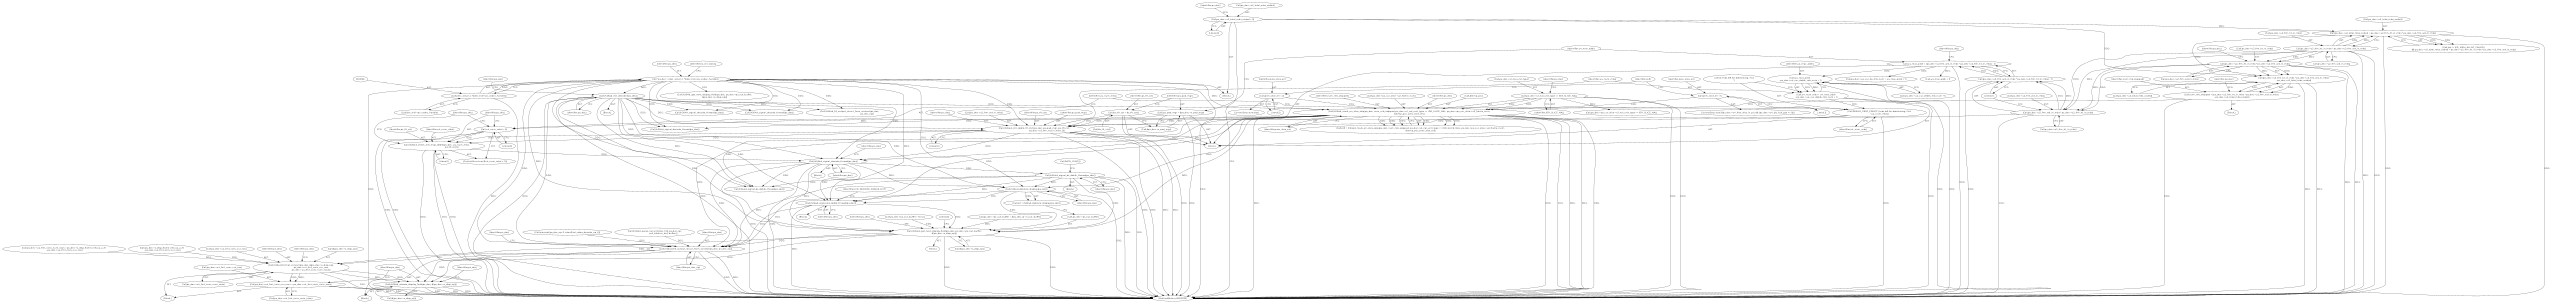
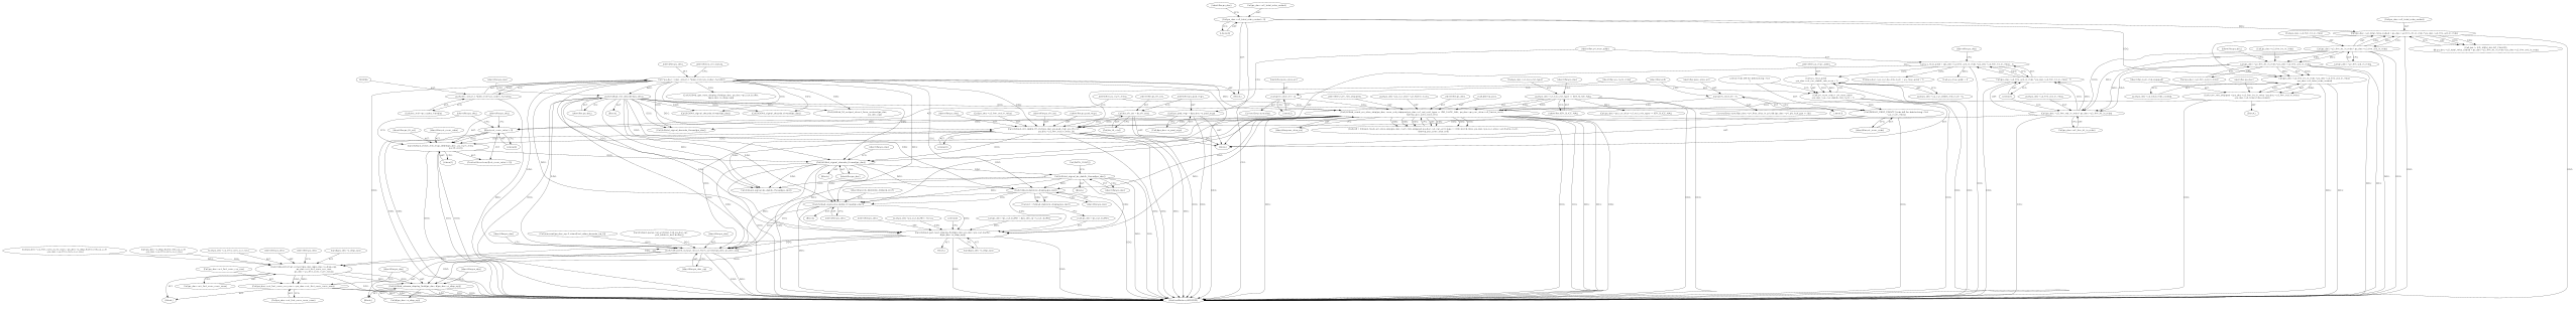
  digraph {
    fontname=Montserrat
    node [fontname=Montserrat]
    edge [fontname=Montserrat]
    n1 [label="(Call,ih264d_signal_bs_deblk_thread(ps_dec))"]
    n2 [label="(Call,ih264d_get_next_display_field(ps_dec, ps_dec->ps_out_buffer,\n &(ps_dec->s_disp_op)))"]
    n3 [label="(Call,ih264d_fill_output_struct_from_context(ps_dec, ps_dec_op))"]
    n4 [label="(Identifier,ps_dec)"]
    n5 [label="(Block,)"]
    n6 [label="(MethodReturn,WORD32)"]
    n7 [label="(Call,ih264d_format_convert(ps_dec, &(ps_dec->s_disp_op),\n                                  ps_dec->u4_fmt_conv_cur_row,\n                                  ps_dec->u4_fmt_conv_num_rows))"]
    n8 [label="(Call,ih264d_release_display_field(ps_dec, &(ps_dec->s_disp_op)))"]
    n9 [label="(Block,)"]
    n10 [label="(Call,&(ps_dec->s_disp_op))"]
    n11 [label="(Identifier,ps_dec_op)"]
    n12 [label="(Block,)"]
    n13 [label="(Call,ih264d_init_decoder(ps_dec))"]
    n14 [label="(Call,ih264d_deblock_display(ps_dec))"]
    n15 [label="(Call,ih264d_signal_decode_thread(ps_dec))"]
    n16 [label="(Call,ih264d_init_deblk_tfr_ctxt(ps_dec, ps_pad_mgr, ps_tfr_cxt,\n                                           ps_dec->u2_frm_wd_in_mbs, 0))"]
    n17 [label="(Call,ih264d_mark_err_slice_skip(ps_dec, num_mb_skipped, ps_dec->u1_nal_unit_type == IDR_SLICE_NAL, ps_dec->ps_cur_slice->u2_frame_num,\n &temp_poc, prev_slice_err))"]
    n18 [label="(Call,ih264d_signal_decode_thread(ps_dec))"]
    n19 [label="(Call,ih264d_signal_decode_thread(ps_dec))"]
    n20 [label="(Call,ih264d_fill_output_struct_from_context(ps_dec,\n                                                           ps_dec_op))"]
    n21 [label="(Call,ih264d_signal_bs_deblk_thread(ps_dec))"]
    n22 [label="(Call,ih264d_signal_decode_thread(ps_dec))"]
    n23 [label="(Identifier,ps_dec)"]
    n24 [label="(Block,)"]
    n25 [label="(Call,ret = ih264d_deblock_display(ps_dec))"]
    n26 [label="(Identifier,ps_dec)"]
    n27 [label="(Call,ih264d_signal_bs_deblk_thread(ps_dec))"]
    n28 [label="(Identifier,ps_dec)"]
    n29 [label="(Block,)"]
    n30 [label="(Call,ih264d_check_mb_map_deblk(ps_dec, u4_num_mbs,\n                                                   ps_tfr_cxt,1))"]
    n31 [label="(Literal,0)"]
    n32 [label="(Block,)"]
    n33 [label="(Identifier,prev_slice_err)"]
    n34 [label="(Call,ret1 = ih264d_mark_err_slice_skip(ps_dec, num_mb_skipped, ps_dec->u1_nal_unit_type == IDR_SLICE_NAL, ps_dec->ps_cur_slice->u2_frame_num,\n &temp_poc, prev_slice_err))"]
    n35 [label="(Call,* ps_dec = (dec_struct_t *)(dec_hdl->pv_codec_handle))"]
    n36 [label="(Call,(dec_struct_t *)(dec_hdl->pv_codec_handle))"]
    n37 [label="(Call,ih264d_get_next_display_field(ps_dec, ps_dec->ps_out_buffer,\n &(ps_dec->s_disp_op)))"]
    n38 [label="(Block,)"]
    n39 [label="(Call,dec_hdl->pv_codec_handle)"]
    n40 [label="(Call,ps_dec->ps_out_buffer)"]
    n41 [label="(Block,)"]
    n42 [label="(Identifier,ps_dec)"]
    n43 [label="(ControlStructure,if(u4_num_mbs != 0))"]
    n44 [label="(Literal,1)"]
    n45 [label="(Call,num_mb_skipped = (ps_dec->u2_frm_ht_in_mbs * ps_dec->u2_frm_wd_in_mbs)\n - ps_dec->u2_total_mbs_coded)"]
    n46 [label="(Call,(ps_dec->u2_frm_ht_in_mbs * ps_dec->u2_frm_wd_in_mbs)\n - ps_dec->u2_total_mbs_coded)"]
    n47 [label="(Block,)"]
    n48 [label="(Call,ps_dec->u2_total_mbs_coded)"]
    n49 [label="(Call,ps_dec->u2_frm_ht_in_mbs * ps_dec->u2_frm_wd_in_mbs)"]
    n50 [label="(Call,ps_dec->u2_frm_wd_in_mbs * ps_dec->u2_frm_ht_in_mbs)"]
    n51 [label="(Call,ps_dec->u2_frm_wd_in_mbs)"]
    n52 [label="(Call,(ps_dec->u2_frm_wd_in_mbs * ps_dec->u2_frm_ht_in_mbs) - 1)"]
    n53 [label="(Call,ps_dec->u2_frm_ht_in_mbs)"]
    n54 [label="(Call,ps_dec->u2_frm_ht_in_mbs * ps_dec->u2_frm_wd_in_mbs)"]
    n55 [label="(Call,ps_dec->u2_total_mbs_coded < ps_dec->u2_frm_ht_in_mbs * ps_dec->u2_frm_wd_in_mbs)"]
    n56 [label="(Call,ps_dec->u2_frm_wd_in_mbs)"]
    n57 [label="(Call,(ret != IVD_MEM_ALLOC_FAILED)\n && ps_dec->u2_total_mbs_coded < ps_dec->u2_frm_ht_in_mbs * ps_dec->u2_frm_wd_in_mbs)"]
    n58 [label="(Call,ps_dec->u2_total_mbs_coded = 0)"]
    n59 [label="(Literal,0)"]
    n60 [label="(Call,ps_dec->u1_nal_unit_type == IDR_SLICE_NAL)"]
    n61 [label="(Call,ps_dec->ps_cur_slice->u1_nal_unit_type == IDR_SLICE_NAL)"]
    n62 [label="(Identifier,IDR_SLICE_NAL)"]
    n63 [label="(Call,prev_slice_err = 2)"]
    n64 [label="(Literal,2)"]
    n65 [label="(ControlStructure,else)"]
    n66 [label="(Call,prev_slice_err = 1)"]
    n67 [label="(Literal,1)"]
    n68 [label="(ControlStructure,if(ps_dec->u4_first_slice_in_pic && (ps_dec->u4_pic_buf_got == 0)))"]
    n69 [label="(Call,*ps_pad_mgr = &ps_dec->s_pad_mgr)"]
    n70 [label="(Call,&ps_dec->s_pad_mgr)"]
    n71 [label="(Call,*ps_tfr_cxt = &s_tfr_ctxt)"]
    n72 [label="(Call,&s_tfr_ctxt)"]
    n73 [label="(Call,u4_max_addr = (ps_dec->u2_frm_wd_in_mbs * ps_dec->u2_frm_ht_in_mbs) - 1)"]
    n74 [label="(Literal,1)"]
-   n75 [label="(Call,u4_num_mbs != 0)"]
+   n75 [label="(Block,u4_num_mbs != 0)"]
    n76 [label="(Literal,0)"]
    n77 [label="(Call,DEBUG_PERF_PRINTF(\"mbs left for deblocking= %d \n\",u4_num_mbs))"]
    n78 [label="(Identifier,u4_num_mbs)"]
    n79 [label="(Call,u4_num_mbs = u4_max_addr\n - ps_dec->u4_cur_deblk_mb_num + 1)"]
    n80 [label="(Call,u4_max_addr\n - ps_dec->u4_cur_deblk_mb_num + 1)"]
    n81 [label="(Call,ps_dec->u4_cur_deblk_mb_num + 1)"]
    n82 [label="(Call,ps_dec->u4_cur_bs_mb_num = u4_max_addr + 1)"]
    n83 [label="(Call,u4_max_addr + 1)"]
    n84 [label="(Call,ps_dec->u4_fmt_conv_cur_row += ps_dec->u4_fmt_conv_num_rows)"]
    n85 [label="(Call,ps_dec->u4_fmt_conv_num_rows)"]
    n86 [label="(Block,)"]
    n87 [label="(Call,&(ps_dec->s_disp_op))"]
    n88 [label="(Call,ps_dec->u4_fmt_conv_num_rows)"]
    n89 [label="(Identifier,ps_dec)"]
    n90 [label="(Identifier,ps_dec)"]
    n91 [label="(Call,ih264d_parse_nal_unit(dec_hdl, ps_dec_op,\n                              pu1_bitstrm_buf, buflen))"]
    n92 [label="(Identifier,ps_tfr_cxt)"]
    n93 [label="(Identifier,ps_dec)"]
    n94 [label="(Identifier,ps_pad_mgr)"]
    n95 [label="(Identifier,ps_pad_mgr)"]
    n96 [label="(Identifier,num_mb_skipped)"]
    n97 [label="(Identifier,ps_tfr_cxt)"]
    n98 [label="(Call,ps_dec->u2_frm_ht_in_mbs)"]
    n99 [label="(Identifier,ps_dec)"]
    n100 [label="(Call,ps_dec->u2_frm_ht_in_mbs)"]
    n101 [label="(Identifier,u4_max_addr)"]
    n102 [label="(Identifier,u4_max_addr)"]
    n103 [label="(Identifier,ps_dec)"]
    n104 [label="(Identifier,ps_tfr_cxt)"]
    n105 [label="(Literal,0)"]
    n106 [label="(Identifier,ps_dec)"]
    n107 [label="(Identifier,u4_num_mbs)"]
    n108 [label="(Call,ps_dec->u2_total_mbs_coded)"]
    n109 [label="(Identifier,ps_dec)"]
    n110 [label="(Identifier,ps_dec)"]
    n111 [label="(Identifier,prev_slice_err)"]
    n112 [label="(Identifier,ps_dec)"]
    n113 [label="(Identifier,ps_dec)"]
    n114 [label="(Call,DATA_SYNC())"]
    n115 [label="(Call,ps_dec->u4_fmt_conv_cur_row)"]
    n116 [label="(Identifier,ps_dec)"]
    n117 [label="(Call,&(ps_dec->s_disp_op))"]
    n118 [label="(Identifier,ps_dec)"]
    n119 [label="(Identifier,ps_dec)"]
    n120 [label="(Identifier,ps_dec)"]
    n121 [label="(Identifier,ps_dec)"]
    n122 [label="(Call,ps_dec->u2_frm_wd_in_mbs)"]
    n123 [label="(Call,ps_dec->u4_fmt_conv_num_rows = ps_dec->s_disp_frame_info.u4_y_ht\n - ps_dec->u4_fmt_conv_cur_row)"]
    n124 [label="(Call,ps_dec->u1_nal_unit_type)"]
    n125 [label="(Identifier,IVD_DECODE_FRAME_OUT)"]
    n126 [label="(Literal,\"mbs left for deblocking= %d \n\")"]
    n127 [label="(Call,&temp_poc)"]
    n128 [label="(Call,ps_dec->u2_frm_wd_in_mbs)"]
    n129 [label="(Call,ps_dec->s_disp_frame_info.u4_y_ht\n - ps_dec->u4_fmt_conv_cur_row)"]
    n130 [label="(Call,ps_dec->ps_out_buffer = &ps_dec_ip->s_out_buffer)"]
    n131 [label="(Identifier,prev_slice_err)"]
    n132 [label="(Identifier,i4_err_status)"]
    n133 [label="(Identifier,ret1)"]
    n134 [label="(Identifier,ps_dec)"]
    n135 [label="(Identifier,u4_num_mbs)"]
    n136 [label="(Call,memset(ps_dec_op, 0, sizeof(ivd_video_decode_op_t)))"]
    n137 [label="(Identifier,num_mb_skipped)"]
    n138 [label="(Call,ps_dec->ps_cur_slice->u2_frame_num)"]
    n139 [label="(Identifier,ps_dec)"]
    n140 [label="(Identifier,u4_num_mbs)"]
    n141 [label="(Call,ps_dec->u2_total_mbs_coded)"]
    n142 [label="(Call,ps_dec->u4_fmt_conv_cur_row)"]
    n143 [label="(Identifier,ps_dec)"]
    n144 [label="(Identifier,ps_dec)"]
    n145 [label="(Call,ps_dec->ps_out_buffer = NULL)"]
    1000156
    n1 -> n2 [label="DDG: "]
    n1 -> n3 [label="DDG: "]
    n1 -> n4 [label="CFG: "]
    n1 -> n5 [label="AST: "]
    n1 -> n6 [label="DDG: "]
    n2 -> n3 [label="DDG: "]
    n2 -> n6 [label="DDG: "]
    n2 -> n6 [label="DDG: "]
    n2 -> n7 [label="DDG: "]
    n2 -> n8 [label="DDG: "]
    n2 -> n9 [label="AST: "]
    n2 -> n10 [label="CFG: "]
    n3 -> n6 [label="DDG: "]
    n3 -> n6 [label="DDG: "]
    n3 -> n7 [label="DDG: "]
    n3 -> n8 [label="DDG: "]
    n3 -> n11 [label="CFG: "]
    n3 -> n12 [label="AST: "]
    n4 -> n1 [label="AST: "]
    n7 -> n6 [label="DDG: "]
    n7 -> n8 [label="DDG: "]
    n7 -> n8 [label="DDG: "]
    n7 -> n84 [label="DDG: "]
    n7 -> n84 [label="DDG: "]
    n7 -> n85 [label="CFG: "]
    n7 -> n86 [label="AST: "]
    n8 -> n6 [label="DDG: "]
    n8 -> n6 [label="DDG: "]
    n8 -> n6 [label="DDG: "]
    n8 -> n12 [label="AST: "]
    n8 -> n87 [label="CFG: "]
    n10 -> n2 [label="AST: "]
    n11 -> n3 [label="AST: "]
    n13 -> n1 [label="DDG: "]
    n13 -> n2 [label="DDG: "]
    n13 -> n3 [label="DDG: "]
    n13 -> n6 [label="DDG: "]
    n13 -> n6 [label="DDG: "]
    n13 -> n14 [label="DDG: "]
    n13 -> n15 [label="DDG: "]
    n13 -> n16 [label="DDG: "]
    n13 -> n17 [label="DDG: "]
    n13 -> n18 [label="DDG: "]
    n13 -> n19 [label="DDG: "]
    n13 -> n20 [label="DDG: "]
    n13 -> n21 [label="DDG: "]
    n13 -> n22 [label="DDG: "]
    n13 -> n23 [label="CFG: "]
    n13 -> n24 [label="AST: "]
    n14 -> n1 [label="DDG: "]
    n14 -> n2 [label="DDG: "]
    n14 -> n3 [label="DDG: "]
    n14 -> n6 [label="DDG: "]
    n14 -> n25 [label="AST: "]
    n14 -> n25 [label="DDG: "]
    n14 -> n26 [label="CFG: "]
    n15 -> n1 [label="DDG: "]
    n15 -> n2 [label="DDG: "]
    n15 -> n3 [label="DDG: "]
    n15 -> n6 [label="DDG: "]
    n15 -> n6 [label="DDG: "]
    n15 -> n14 [label="DDG: "]
    n15 -> n21 [label="DDG: "]
    n15 -> n27 [label="DDG: "]
    n15 -> n28 [label="CFG: "]
    n15 -> n29 [label="AST: "]
    n16 -> n6 [label="DDG: "]
    n16 -> n6 [label="DDG: "]
    n16 -> n6 [label="DDG: "]
    n16 -> n6 [label="DDG: "]
    n16 -> n15 [label="DDG: "]
    n16 -> n30 [label="DDG: "]
    n16 -> n30 [label="DDG: "]
    n16 -> n31 [label="CFG: "]
    n16 -> n32 [label="AST: "]
    n17 -> n1 [label="DDG: "]
    n17 -> n2 [label="DDG: "]
    n17 -> n3 [label="DDG: "]
    n17 -> n6 [label="DDG: "]
    n17 -> n6 [label="DDG: "]
    n17 -> n6 [label="DDG: "]
    n17 -> n6 [label="DDG: "]
    n17 -> n6 [label="DDG: "]
    n17 -> n6 [label="DDG: "]
    n17 -> n14 [label="DDG: "]
    n17 -> n15 [label="DDG: "]
    n17 -> n16 [label="DDG: "]
    n17 -> n18 [label="DDG: "]
    n17 -> n21 [label="DDG: "]
    n17 -> n33 [label="CFG: "]
    n17 -> n34 [label="AST: "]
    n17 -> n34 [label="DDG: "]
    n17 -> n34 [label="DDG: "]
    n17 -> n34 [label="DDG: "]
    n17 -> n34 [label="DDG: "]
    n17 -> n34 [label="DDG: "]
    n17 -> n34 [label="DDG: "]
    n23 -> n13 [label="AST: "]
    n25 -> n40 [label="CFG: "]
    n26 -> n14 [label="AST: "]
    n27 -> n1 [label="DDG: "]
    n27 -> n2 [label="DDG: "]
    n27 -> n3 [label="DDG: "]
    n27 -> n6 [label="DDG: "]
    n27 -> n6 [label="DDG: "]
    n27 -> n14 [label="DDG: "]
    n27 -> n21 [label="DDG: "]
    n27 -> n41 [label="AST: "]
    n27 -> n42 [label="CFG: "]
    n28 -> n15 [label="AST: "]
    n30 -> n6 [label="DDG: "]
    n30 -> n6 [label="DDG: "]
    n30 -> n6 [label="DDG: "]
    n30 -> n15 [label="DDG: "]
    n30 -> n43 [label="AST: "]
    n30 -> n44 [label="CFG: "]
    n31 -> n16 [label="AST: "]
    n33 -> n17 [label="AST: "]
    n34 -> n17 [label="CFG: "]
    n35 -> n1 [label="DDG: "]
    n35 -> n2 [label="DDG: "]
    n35 -> n3 [label="DDG: "]
    n35 -> n6 [label="DDG: "]
    n35 -> n6 [label="DDG: "]
    n35 -> n13 [label="DDG: "]
    n35 -> n14 [label="DDG: "]
    n35 -> n15 [label="DDG: "]
    n35 -> n16 [label="DDG: "]
    n35 -> n17 [label="DDG: "]
    n35 -> n18 [label="DDG: "]
    n35 -> n19 [label="DDG: "]
    n35 -> n20 [label="DDG: "]
    n35 -> n21 [label="DDG: "]
    n35 -> n22 [label="DDG: "]
    n35 -> n36 [label="CFG: "]
    n35 -> n37 [label="DDG: "]
    n35 -> n38 [label="AST: "]
    n36 -> n6 [label="DDG: "]
    n36 -> n35 [label="AST: "]
    n36 -> n35 [label="DDG: "]
    n36 -> n39 [label="CFG: "]
    n39 -> n36 [label="AST: "]
    n40 -> n2 [label="AST: "]
    n42 -> n27 [label="AST: "]
    n44 -> n30 [label="AST: "]
    n45 -> n6 [label="DDG: "]
    n45 -> n17 [label="DDG: "]
    n45 -> n46 [label="CFG: "]
    n45 -> n47 [label="AST: "]
    n46 -> n6 [label="DDG: "]
    n46 -> n6 [label="DDG: "]
    n46 -> n45 [label="AST: "]
    n46 -> n45 [label="DDG: "]
    n46 -> n45 [label="DDG: "]
    n46 -> n48 [label="CFG: "]
    n48 -> n46 [label="AST: "]
    n49 -> n6 [label="DDG: "]
    n49 -> n6 [label="DDG: "]
    n49 -> n46 [label="AST: "]
    n49 -> n46 [label="DDG: "]
    n49 -> n46 [label="DDG: "]
    n49 -> n50 [label="DDG: "]
    n49 -> n50 [label="DDG: "]
    n49 -> n51 [label="CFG: "]
    n50 -> n6 [label="DDG: "]
    n50 -> n16 [label="DDG: "]
    n50 -> n52 [label="AST: "]
    n50 -> n52 [label="DDG: "]
    n50 -> n52 [label="DDG: "]
    n50 -> n53 [label="CFG: "]
    n51 -> n49 [label="AST: "]
    n52 -> n6 [label="DDG: "]
    n52 -> n73 [label="AST: "]
    n52 -> n73 [label="DDG: "]
    n52 -> n73 [label="DDG: "]
    n52 -> n74 [label="CFG: "]
    n53 -> n50 [label="AST: "]
    n54 -> n6 [label="DDG: "]
    n54 -> n6 [label="DDG: "]
    n54 -> n49 [label="DDG: "]
    n54 -> n49 [label="DDG: "]
    n54 -> n50 [label="DDG: "]
    n54 -> n50 [label="DDG: "]
    n54 -> n55 [label="AST: "]
    n54 -> n55 [label="DDG: "]
    n54 -> n55 [label="DDG: "]
    n54 -> n56 [label="CFG: "]
    n55 -> n6 [label="DDG: "]
    n55 -> n6 [label="DDG: "]
    n55 -> n46 [label="DDG: "]
    n55 -> n54 [label="CFG: "]
    n55 -> n57 [label="AST: "]
    n55 -> n57 [label="DDG: "]
    n55 -> n57 [label="DDG: "]
    n56 -> n54 [label="AST: "]
    n57 -> n55 [label="CFG: "]
    n58 -> n6 [label="CFG: "]
    n58 -> n38 [label="AST: "]
    n58 -> n46 [label="DDG: "]
    n58 -> n55 [label="DDG: "]
    n58 -> n59 [label="CFG: "]
    n59 -> n58 [label="AST: "]
    n60 -> n6 [label="DDG: "]
    n60 -> n6 [label="DDG: "]
    n60 -> n17 [label="AST: "]
    n60 -> n17 [label="DDG: "]
    n60 -> n17 [label="DDG: "]
    n60 -> n61 [label="DDG: "]
    n60 -> n62 [label="CFG: "]
    n62 -> n60 [label="AST: "]
    n63 -> n17 [label="DDG: "]
    n63 -> n64 [label="CFG: "]
    n63 -> n65 [label="AST: "]
    n64 -> n63 [label="AST: "]
    n66 -> n17 [label="DDG: "]
    n66 -> n67 [label="CFG: "]
    n66 -> n68 [label="AST: "]
    n67 -> n66 [label="AST: "]
    n69 -> n6 [label="DDG: "]
    n69 -> n16 [label="DDG: "]
    n69 -> n32 [label="AST: "]
    n69 -> n70 [label="CFG: "]
    n70 -> n69 [label="AST: "]
    n71 -> n6 [label="DDG: "]
    n71 -> n16 [label="DDG: "]
    n71 -> n32 [label="AST: "]
-   n71 -> n70 [label="CFG: "]
+   n71 -> n72 [label="CFG: "]
    n72 -> n71 [label="AST: "]
    n73 -> n6 [label="DDG: "]
    n73 -> n32 [label="AST: "]
    n73 -> n52 [label="CFG: "]
    n73 -> n80 [label="DDG: "]
    n73 -> n82 [label="DDG: "]
    n73 -> n83 [label="DDG: "]
    n74 -> n50 [label="CFG: "]
    n74 -> n52 [label="AST: "]
    n75 -> n6 [label="DDG: "]
    n75 -> n6 [label="DDG: "]
    n75 -> n30 [label="DDG: "]
    n75 -> n43 [label="AST: "]
    n75 -> n76 [label="CFG: "]
    n76 -> n75 [label="AST: "]
    n77 -> n6 [label="DDG: "]
    n77 -> n32 [label="AST: "]
    n77 -> n75 [label="DDG: "]
    n77 -> n78 [label="CFG: "]
    n78 -> n77 [label="AST: "]
    n79 -> n6 [label="DDG: "]
    n79 -> n32 [label="AST: "]
    n79 -> n77 [label="DDG: "]
    n79 -> n80 [label="CFG: "]
    n80 -> n6 [label="DDG: "]
    n80 -> n6 [label="DDG: "]
    n80 -> n79 [label="AST: "]
    n80 -> n79 [label="DDG: "]
    n80 -> n79 [label="DDG: "]
    n80 -> n81 [label="CFG: "]
    n81 -> n80 [label="AST: "]
    n84 -> n6 [label="DDG: "]
    n84 -> n6 [label="DDG: "]
    n84 -> n86 [label="AST: "]
    n84 -> n88 [label="CFG: "]
    n85 -> n7 [label="AST: "]
    n87 -> n8 [label="AST: "]
    n88 -> n84 [label="AST: "]
    n89 -> n8 [label="AST: "]
    n89 -> n84 [label="CFG: "]
    n90 -> n49 [label="CFG: "]
    n91 -> n3 [label="DDG: "]
    n92 -> n16 [label="AST: "]
    n93 -> n30 [label="AST: "]
    n93 -> n75 [label="CFG: "]
    n94 -> n16 [label="AST: "]
    n95 -> n69 [label="AST: "]
    n95 -> n71 [label="CFG: "]
    n96 -> n45 [label="AST: "]
    n97 -> n30 [label="AST: "]
    n98 -> n54 [label="AST: "]
    n99 -> n17 [label="AST: "]
    n100 -> n49 [label="AST: "]
    n101 -> n80 [label="AST: "]
    n102 -> n69 [label="CFG: "]
    n102 -> n73 [label="AST: "]
    n103 -> n7 [label="CFG: "]
    n104 -> n71 [label="AST: "]
    n105 -> n2 [label="CFG: "]
    n106 -> n58 [label="CFG: "]
    n107 -> n30 [label="AST: "]
    n108 -> n55 [label="AST: "]
    n109 -> n35 [label="AST: "]
    n110 -> n13 [label="CFG: "]
    n111 -> n63 [label="AST: "]
    n112 -> n3 [label="AST: "]
    n113 -> n15 [label="CFG: "]
    n114 -> n27 [label="CFG: "]
    n115 -> n84 [label="AST: "]
    n116 -> n16 [label="AST: "]
    n117 -> n7 [label="AST: "]
    n118 -> n60 [label="CFG: "]
    n119 -> n3 [label="CFG: "]
    n120 -> n8 [label="CFG: "]
    n121 -> n45 [label="CFG: "]
    n122 -> n50 [label="AST: "]
    n123 -> n7 [label="DDG: "]
    n124 -> n60 [label="AST: "]
    n125 -> n1 [label="CFG: "]
    n126 -> n77 [label="AST: "]
    n126 -> n79 [label="CFG: "]
    n127 -> n17 [label="AST: "]
    n128 -> n16 [label="AST: "]
    n129 -> n7 [label="DDG: "]
    n130 -> n2 [label="DDG: "]
    n131 -> n66 [label="AST: "]
    n132 -> n35 [label="CFG: "]
    n133 -> n63 [label="CFG: "]
    n133 -> n66 [label="CFG: "]
    n134 -> n2 [label="AST: "]
    n135 -> n16 [label="CFG: "]
    n135 -> n79 [label="AST: "]
    n136 -> n3 [label="DDG: "]
    n137 -> n17 [label="AST: "]
    n138 -> n17 [label="AST: "]
    n139 -> n73 [label="CFG: "]
    n140 -> n75 [label="AST: "]
    n140 -> n77 [label="CFG: "]
    n141 -> n58 [label="AST: "]
    n142 -> n7 [label="AST: "]
    n143 -> n30 [label="CFG: "]
    n143 -> n75 [label="CFG: "]
    n144 -> n7 [label="AST: "]
    n145 -> n2 [label="DDG: "]
    1000156 -> n36 [label="AST: "]
  }
